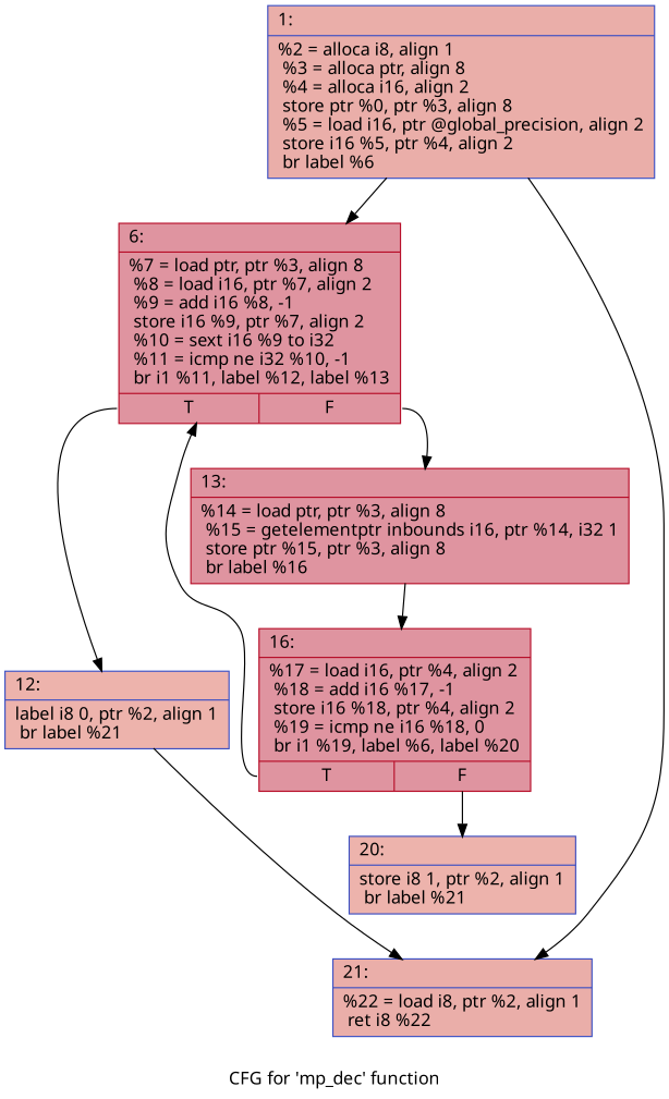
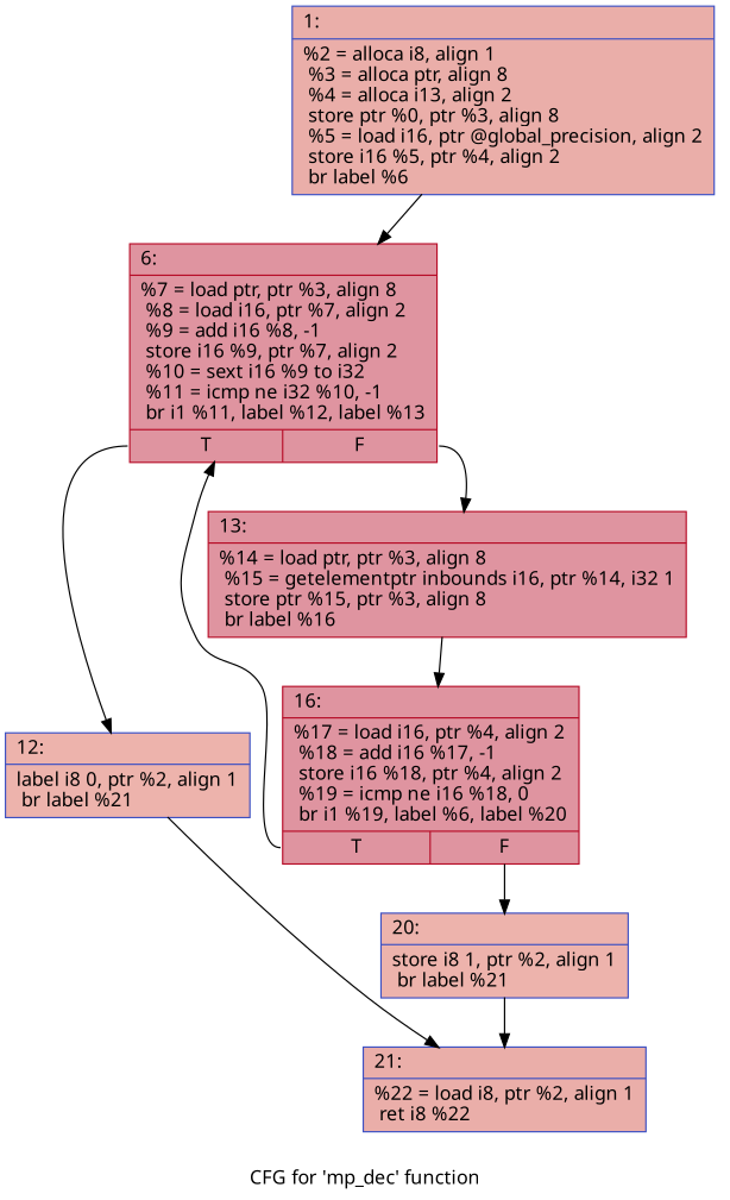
  digraph {
    fontname="Noto Sans"
    label="CFG for 'mp_dec' function"
    node [color="#3d50c3ff" fillcolor="#b70d2870" fontname="Noto Sans" shape=record style=filled]
    edge [fontname="Noto Sans"]
-   n1 [fillcolor="#d0473d70" label="{1:\l|  %2 = alloca i8, align 1\l  %3 = alloca ptr, align 8\l  %4 = alloca i16, align 2\l  store ptr %0, ptr %3, align 8\l  %5 = load i16, ptr @global_precision, align 2\l  store i16 %5, ptr %4, align 2\l  br label %6\l}"]
+   n1 [fillcolor="#d0473d70" label="{1:\l|  %2 = alloca i8, align 1\l  %3 = alloca ptr, align 8\l  %4 = alloca i13, align 2\l  store ptr %0, ptr %3, align 8\l  %5 = load i16, ptr @global_precision, align 2\l  store i16 %5, ptr %4, align 2\l  br label %6\l}"]
    n2 [color="#b70d28ff" label="{6:\l|  %7 = load ptr, ptr %3, align 8\l  %8 = load i16, ptr %7, align 2\l  %9 = add i16 %8, -1\l  store i16 %9, ptr %7, align 2\l  %10 = sext i16 %9 to i32\l  %11 = icmp ne i32 %10, -1\l  br i1 %11, label %12, label %13\l|{<s0>T|<s1>F}}"]
    n3 [fillcolor="#d6524470" label="{12:\l|  label i8 0, ptr %2, align 1\l  br label %21\l}"]
    n4 [color="#b70d28ff" label="{13:\l|  %14 = load ptr, ptr %3, align 8\l  %15 = getelementptr inbounds i16, ptr %14, i32 1\l  store ptr %15, ptr %3, align 8\l  br label %16\l}"]
    n5 [fillcolor="#d0473d70" label="{21:\l|  %22 = load i8, ptr %2, align 1\l  ret i8 %22\l}"]
    n6 [color="#b70d28ff" label="{16:\l|  %17 = load i16, ptr %4, align 2\l  %18 = add i16 %17, -1\l  store i16 %18, ptr %4, align 2\l  %19 = icmp ne i16 %18, 0\l  br i1 %19, label %6, label %20\l|{<s0>T|<s1>F}}"]
    n7 [fillcolor="#d6524470" label="{20:\l|  store i8 1, ptr %2, align 1\l  br label %21\l}"]
    n1 -> n2
    n2 -> n3 [tailport=s0]
    n2 -> n4 [tailport=s1]
    n3 -> n5
    n4 -> n6
    n6 -> n2 [tailport=s0]
    n6 -> n7 [tailport=s1]
-   n1 -> n5
+   n7 -> n5
  }
